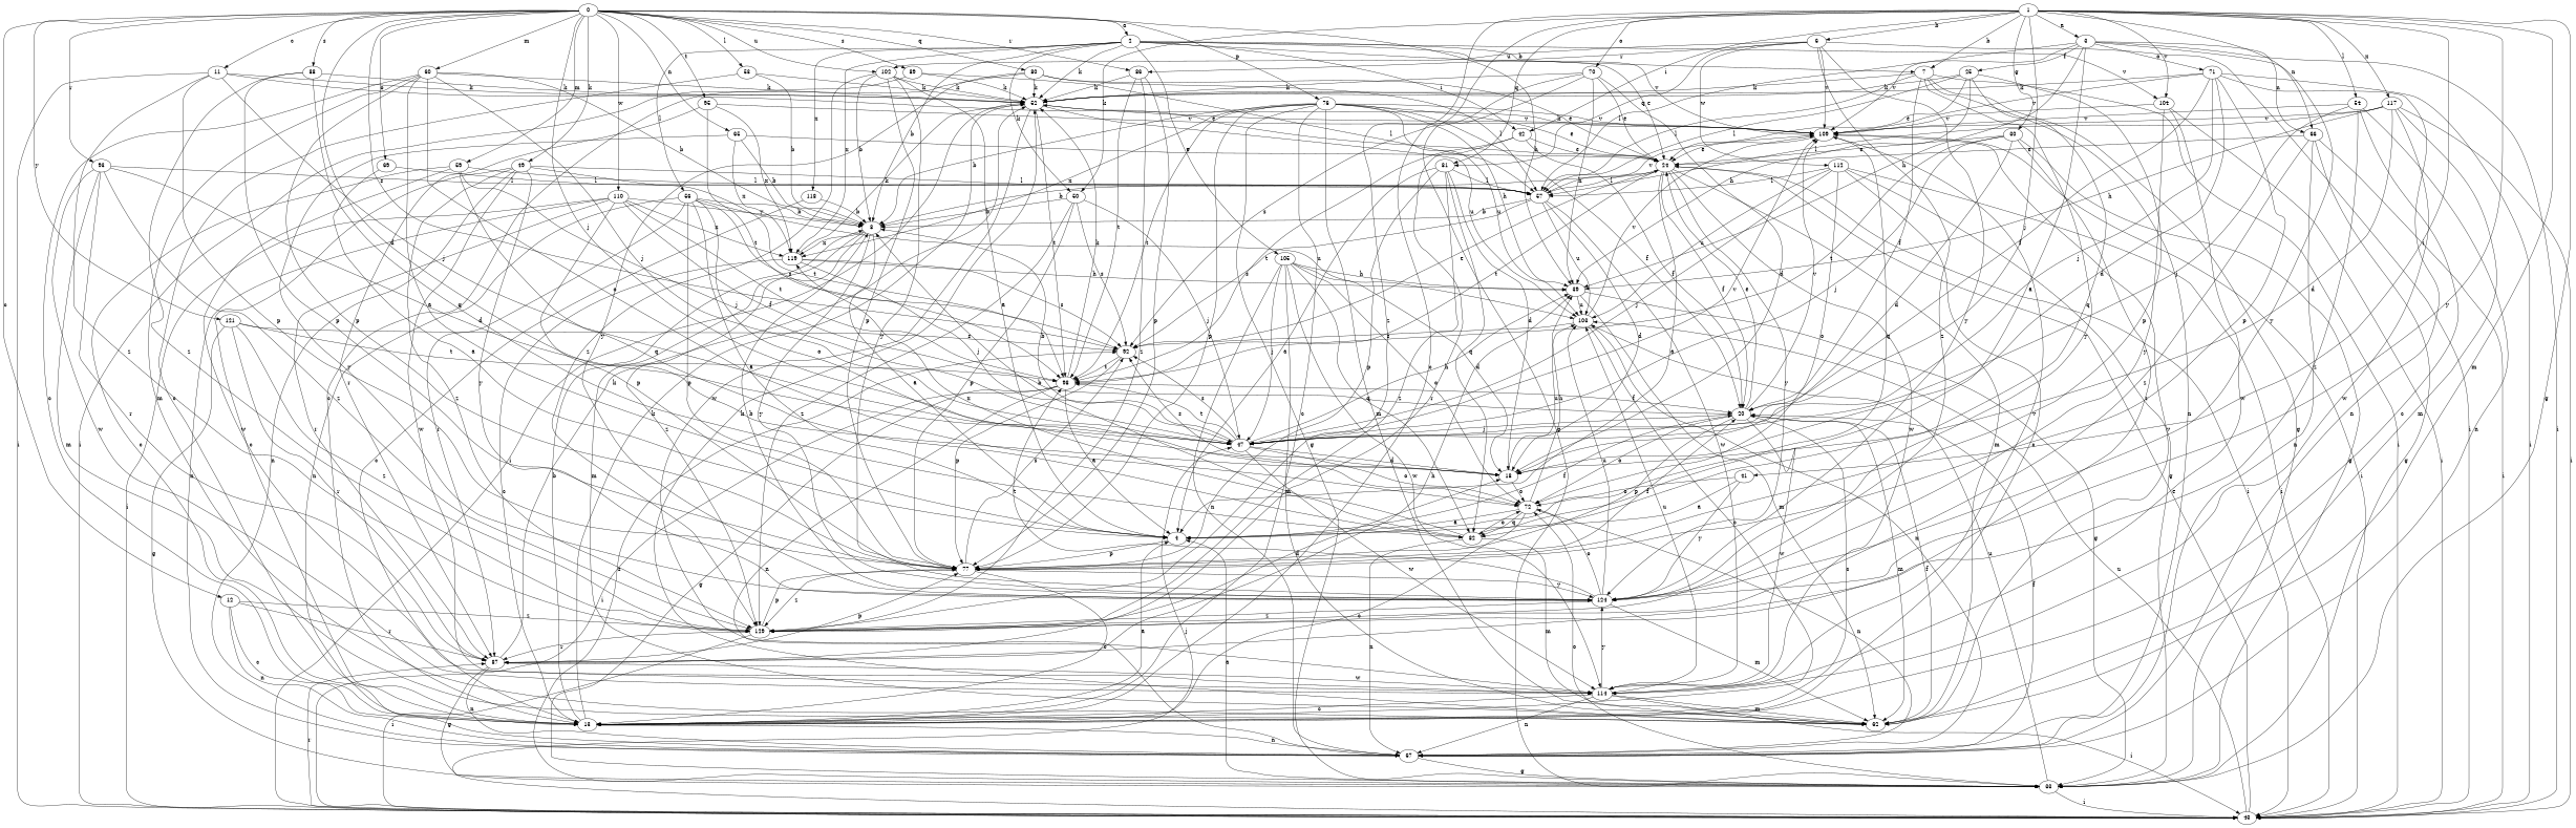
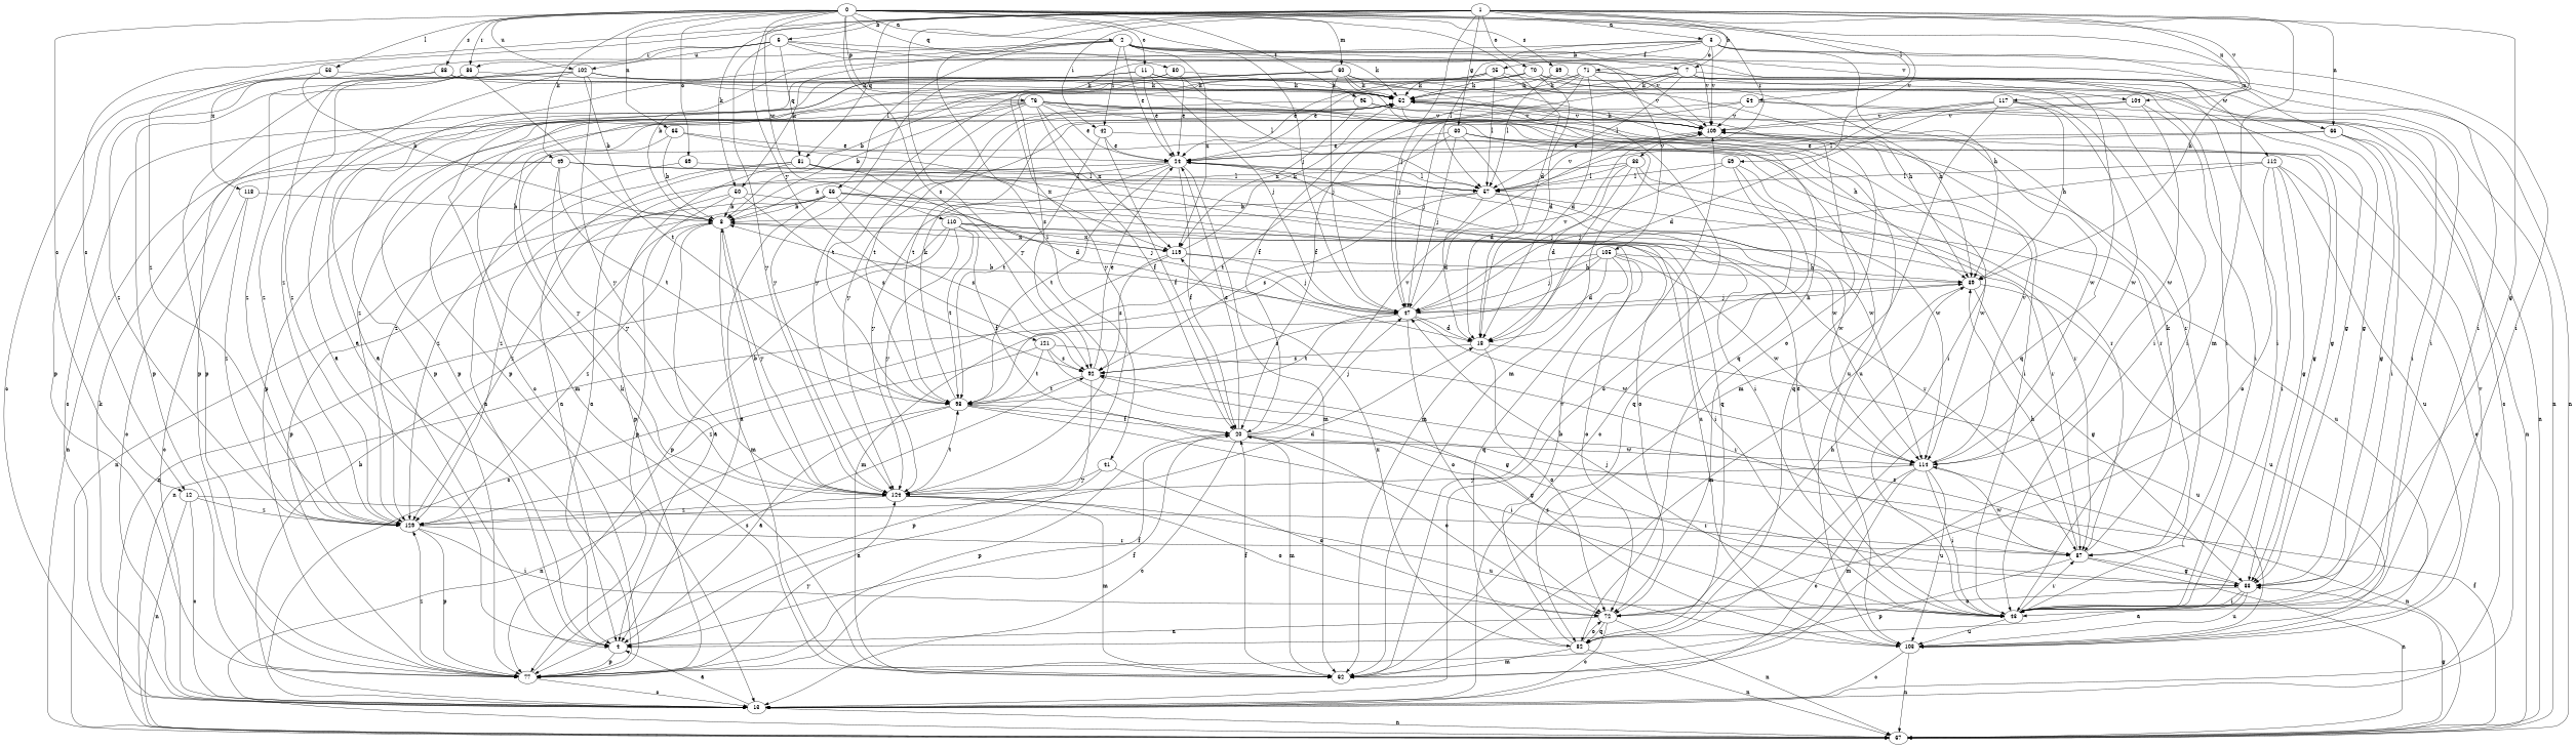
  strict digraph {
    0
    2
    11
    12
    18
    39
    47
    49
    53
    59
    60
    65
    69
    76
    80
-   83 [label=93]
+   83
    86
    88
    89
    92
    95
    102
    110
    121
    7
    42
    50
    104
    8
    24
    52
    56
    105
    109
    118
    119
    129
    43
    77
    13
    67
    87
    72
    103
    33
    62
    98
    114
    124
    57
    82
    4
    n53 [label=20]
    1
    3
    6
    30
    41
    54
    66
    70
    81
    117
    25
    71
    112
    0 -> 2 [label=a]
    0 -> 11 [label=c]
    0 -> 12 [label=c]
    0 -> 18 [label=d]
    0 -> 39 [label=h]
    0 -> 47 [label=j]
    0 -> 49 [label=k]
    0 -> 53 [label=l]
-   0 -> 59 [label=m]
+   0 -> 59 [label=v]
    0 -> 60 [label=m]
    0 -> 65 [label=n]
    0 -> 69 [label=o]
    0 -> 76 [label=p]
    0 -> 80 [label=q]
    0 -> 83 [label=r]
    0 -> 86 [label=r]
    0 -> 88 [label=s]
    0 -> 89 [label=s]
    0 -> 92 [label=s]
    0 -> 95 [label=t]
    0 -> 102 [label=u]
    0 -> 110 [label=w]
    0 -> 121 [label=y]
    2 -> 7 [label=b]
    2 -> 42 [label=i]
    2 -> 50 [label=k]
    2 -> 104 [label=v]
    2 -> 8 [label=b]
    2 -> 24 [label=e]
    2 -> 52 [label=k]
    2 -> 56 [label=l]
    2 -> 105 [label=v]
    2 -> 109 [label=v]
    2 -> 118 [label=x]
    2 -> 119 [label=x]
    11 -> 47 [label=j]
    11 -> 24 [label=e]
    11 -> 52 [label=k]
    11 -> 129 [label=z]
    11 -> 43 [label=i]
    11 -> 77 [label=p]
    12 -> 129 [label=z]
    12 -> 13 [label=c]
    12 -> 67 [label=n]
    12 -> 87 [label=r]
    18 -> 92 [label=s]
    18 -> 72 [label=o]
    18 -> 103 [label=u]
+   39 -> 47 [label=j]
    39 -> 103 [label=u]
    39 -> 33 [label=g]
    39 -> 62 [label=m]
    47 -> 18 [label=d]
    47 -> 39 [label=h]
    47 -> 92 [label=s]
    47 -> 8 [label=b]
    47 -> 109 [label=v]
    47 -> 72 [label=o]
    47 -> 98 [label=t]
    47 -> 114 [label=w]
    49 -> 13 [label=c]
    49 -> 67 [label=n]
    49 -> 98 [label=t]
    49 -> 114 [label=w]
    49 -> 124 [label=y]
    49 -> 57 [label=l]
    53 -> 8 [label=b]
    53 -> 52 [label=k]
    53 -> 13 [label=c]
    59 -> 47 [label=j]
    59 -> 13 [label=c]
    59 -> 114 [label=w]
    59 -> 57 [label=l]
    59 -> 82 [label=q]
    60 -> 47 [label=j]
    60 -> 8 [label=b]
    60 -> 52 [label=k]
    60 -> 77 [label=p]
    60 -> 13 [label=c]
    60 -> 72 [label=o]
    60 -> 62 [label=m]
    60 -> 4 [label=a]
    65 -> 8 [label=b]
    65 -> 24 [label=e]
    65 -> 119 [label=x]
    65 -> 124 [label=y]
    69 -> 57 [label=l]
    69 -> 4 [label=a]
    76 -> 39 [label=h]
    76 -> 8 [label=b]
    76 -> 24 [label=e]
    76 -> 109 [label=v]
    76 -> 119 [label=x]
    76 -> 77 [label=p]
    76 -> 13 [label=c]
    76 -> 103 [label=u]
    76 -> 33 [label=g]
    76 -> 62 [label=m]
    76 -> 98 [label=t]
    76 -> n53 [label=f]
    80 -> 24 [label=e]
    80 -> 52 [label=k]
    80 -> 13 [label=c]
    80 -> 124 [label=y]
    80 -> 57 [label=l]
    83 -> 18 [label=d]
    83 -> 129 [label=z]
    83 -> 87 [label=r]
    83 -> 62 [label=m]
    83 -> 114 [label=w]
    83 -> 57 [label=l]
    86 -> 52 [label=k]
    86 -> 129 [label=z]
    86 -> 77 [label=p]
    86 -> 98 [label=t]
    88 -> 52 [label=k]
    88 -> 129 [label=z]
    88 -> 77 [label=p]
    88 -> 82 [label=q]
    89 -> 52 [label=k]
    89 -> 43 [label=i]
    89 -> 57 [label=l]
    92 -> 24 [label=e]
    92 -> 77 [label=p]
    92 -> 98 [label=t]
    95 -> 109 [label=v]
    95 -> 119 [label=x]
    95 -> 87 [label=r]
    95 -> 98 [label=t]
    102 -> 8 [label=b]
    102 -> 52 [label=k]
    102 -> 129 [label=z]
+   102 -> 43 [label=i]
    102 -> 77 [label=p]
    102 -> 124 [label=y]
    102 -> 4 [label=a]
    110 -> 119 [label=x]
    110 -> 43 [label=i]
    110 -> 77 [label=p]
    110 -> 67 [label=n]
    110 -> 87 [label=r]
    110 -> 98 [label=t]
-   110 -> 8 [label=y]
+   110 -> 124 [label=y]
    110 -> n53 [label=f]
    121 -> 92 [label=s]
    121 -> 129 [label=z]
    121 -> 87 [label=r]
    121 -> 33 [label=g]
    121 -> 98 [label=t]
    7 -> 52 [label=k]
    7 -> 43 [label=i]
    7 -> 67 [label=n]
    7 -> 33 [label=g]
    7 -> 124 [label=y]
    7 -> 57 [label=l]
    7 -> n53 [label=f]
    42 -> 24 [label=e]
    42 -> 87 [label=r]
    42 -> 98 [label=t]
    42 -> n53 [label=f]
    50 -> 47 [label=j]
    50 -> 92 [label=s]
    50 -> 8 [label=b]
    50 -> 129 [label=z]
    50 -> 77 [label=p]
    104 -> 109 [label=v]
    104 -> 43 [label=i]
    104 -> 114 [label=w]
    104 -> 124 [label=y]
    8 -> 119 [label=x]
    8 -> 129 [label=z]
    8 -> 62 [label=m]
    8 -> 124 [label=y]
    8 -> 4 [label=a]
    24 -> 8 [label=b]
    24 -> 43 [label=i]
    24 -> 62 [label=m]
    24 -> 98 [label=t]
    24 -> 114 [label=w]
    24 -> 124 [label=y]
    24 -> 57 [label=l]
    24 -> 4 [label=a]
    24 -> n53 [label=f]
    52 -> 109 [label=v]
    52 -> 43 [label=i]
    52 -> 103 [label=u]
    52 -> 98 [label=t]
    52 -> 114 [label=w]
    56 -> 92 [label=s]
    56 -> 8 [label=b]
    56 -> 77 [label=p]
    56 -> 67 [label=n]
    56 -> 87 [label=r]
    56 -> 72 [label=o]
    56 -> 103 [label=u]
    56 -> 4 [label=a]
    105 -> 18 [label=d]
    105 -> 39 [label=h]
    105 -> 47 [label=j]
    105 -> 67 [label=n]
    105 -> 72 [label=o]
    105 -> 62 [label=m]
    105 -> 114 [label=w]
    105 -> 82 [label=q]
    109 -> 24 [label=e]
    109 -> 52 [label=k]
    109 -> 43 [label=i]
    109 -> 82 [label=q]
    118 -> 8 [label=b]
-   49 -> 129 [label=z]
+   118 -> 129 [label=z]
    118 -> 13 [label=c]
    119 -> 39 [label=h]
    119 -> 47 [label=j]
    119 -> 92 [label=s]
    119 -> 52 [label=k]
    119 -> 13 [label=c]
    129 -> 18 [label=d]
    129 -> 43 [label=i]
    129 -> 77 [label=p]
    129 -> 87 [label=r]
    43 -> 47 [label=j]
    43 -> 24 [label=e]
    43 -> 87 [label=r]
    43 -> 103 [label=u]
    77 -> 92 [label=s]
    77 -> 129 [label=z]
    77 -> 13 [label=c]
    77 -> 124 [label=y]
    77 -> n53 [label=f]
    13 -> 8 [label=b]
    13 -> 52 [label=k]
    13 -> 67 [label=n]
    13 -> 4 [label=a]
    67 -> 33 [label=g]
    67 -> n53 [label=f]
    87 -> 39 [label=h]
    87 -> 52 [label=k]
    87 -> 77 [label=p]
    87 -> 67 [label=n]
    87 -> 33 [label=g]
    87 -> 114 [label=w]
    72 -> 39 [label=h]
    72 -> 13 [label=c]
    72 -> 67 [label=n]
    72 -> 82 [label=q]
    72 -> 4 [label=a]
    103 -> 92 [label=s]
    103 -> 109 [label=v]
    103 -> 13 [label=c]
    103 -> 67 [label=n]
    33 -> 92 [label=s]
    33 -> 43 [label=i]
    33 -> 72 [label=o]
    33 -> 103 [label=u]
    33 -> 4 [label=a]
    62 -> 52 [label=k]
    62 -> 109 [label=v]
    62 -> n53 [label=f]
    98 -> 52 [label=k]
    98 -> 43 [label=i]
    98 -> 67 [label=n]
    98 -> 33 [label=g]
    98 -> 4 [label=a]
    98 -> n53 [label=f]
    114 -> 109 [label=v]
    114 -> 43 [label=i]
    114 -> 13 [label=c]
    114 -> 67 [label=n]
    114 -> 103 [label=u]
    114 -> 62 [label=m]
    114 -> 124 [label=y]
    124 -> 8 [label=b]
    124 -> 129 [label=z]
    124 -> 72 [label=o]
    124 -> 103 [label=u]
    124 -> 62 [label=m]
    124 -> 98 [label=t]
    57 -> 18 [label=d]
    57 -> 92 [label=s]
    57 -> 8 [label=b]
    57 -> 109 [label=v]
    57 -> 103 [label=u]
    57 -> 114 [label=w]
    82 -> 8 [label=b]
    82 -> 119 [label=x]
    82 -> 67 [label=n]
    82 -> 72 [label=o]
    82 -> 62 [label=m]
    4 -> 77 [label=p]
    4 -> n53 [label=f]
    n53 -> 47 [label=j]
    n53 -> 24 [label=e]
    n53 -> 109 [label=v]
    n53 -> 77 [label=p]
    n53 -> 13 [label=c]
    n53 -> 72 [label=o]
    n53 -> 62 [label=m]
    n53 -> 114 [label=w]
    1 -> 47 [label=j]
    1 -> 7 [label=b]
    1 -> 42 [label=i]
    1 -> 50 [label=k]
    1 -> 104 [label=v]
    1 -> 129 [label=z]
-   1 -> 13 [label=c]
+   1 -> 12 [label=c]
    1 -> 33 [label=g]
    1 -> 62 [label=m]
    1 -> 124 [label=y]
    1 -> 3 [label=a]
    1 -> 6 [label=b]
    1 -> 30 [label=g]
    1 -> 41 [label=i]
    1 -> 54 [label=l]
    1 -> 66 [label=n]
    1 -> 70 [label=o]
    1 -> 81 [label=q]
    1 -> 117 [label=x]
    3 -> 39 [label=h]
    3 -> 109 [label=v]
    3 -> 43 [label=i]
    3 -> 124 [label=y]
    3 -> 57 [label=l]
    3 -> 4 [label=a]
    3 -> 66 [label=n]
    3 -> 25 [label=f]
    3 -> 71 [label=o]
    6 -> 86 [label=r]
    6 -> 102 [label=u]
    6 -> 109 [label=v]
    6 -> 129 [label=z]
    6 -> 43 [label=i]
    6 -> 124 [label=y]
    6 -> 81 [label=q]
    6 -> 112 [label=w]
    30 -> 18 [label=d]
    30 -> 47 [label=j]
    30 -> 24 [label=e]
    30 -> 87 [label=r]
    30 -> 33 [label=g]
    30 -> 98 [label=t]
    41 -> 72 [label=o]
    41 -> 124 [label=y]
    41 -> 4 [label=a]
    54 -> 47 [label=j]
    54 -> 109 [label=v]
    54 -> 129 [label=z]
    54 -> 13 [label=c]
    54 -> 67 [label=n]
    66 -> 24 [label=e]
    66 -> 129 [label=z]
    66 -> 43 [label=i]
    66 -> 67 [label=n]
    66 -> 33 [label=g]
    70 -> 18 [label=d]
    70 -> 39 [label=h]
    70 -> 92 [label=s]
    70 -> 24 [label=e]
    70 -> 52 [label=k]
    70 -> 33 [label=g]
    81 -> 18 [label=d]
    81 -> 129 [label=z]
    81 -> 77 [label=p]
    81 -> 57 [label=l]
    81 -> 82 [label=q]
    81 -> 4 [label=a]
    117 -> 18 [label=d]
    117 -> 39 [label=h]
    117 -> 109 [label=v]
    117 -> 43 [label=i]
    117 -> 62 [label=m]
    117 -> 114 [label=w]
    117 -> 57 [label=l]
    25 -> 39 [label=h]
    25 -> 24 [label=e]
    25 -> 52 [label=k]
    25 -> 77 [label=p]
    25 -> 57 [label=l]
    25 -> 82 [label=q]
    71 -> 18 [label=d]
    71 -> 47 [label=j]
    71 -> 52 [label=k]
    71 -> 109 [label=v]
    71 -> 43 [label=i]
    71 -> 77 [label=p]
    71 -> 67 [label=n]
    71 -> n53 [label=f]
    112 -> 47 [label=j]
    112 -> 43 [label=i]
    112 -> 13 [label=c]
    112 -> 72 [label=o]
    112 -> 103 [label=u]
    112 -> 33 [label=g]
    112 -> 57 [label=l]
  }
